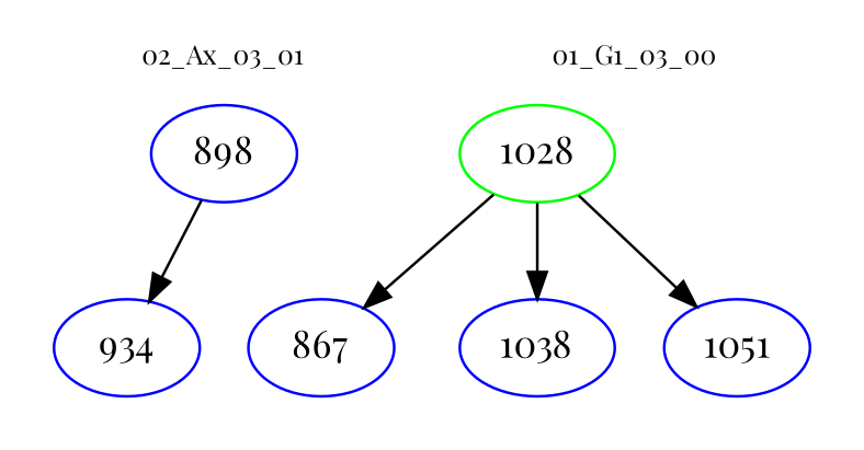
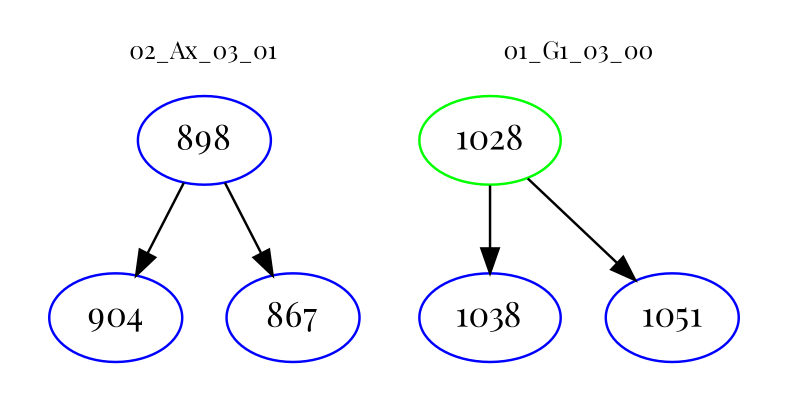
  digraph {
    fontname="Playfair Display"
    node [color=blue fontname="Playfair Display"]
    edge [color=black fontname="Playfair Display"]
    n1 [label=898]
    n2 [label=867]
-   n3 [label=934]
+   n3 [label=904]
    n4 [color=green label=1028]
    n5 [label=1038]
    n6 [label=1051]
    subgraph cluster_1 {
      color=white
      fontsize=10
      label="02_Ax_03_01"
      n1
      n2
      n3
    }
    subgraph cluster_2 {
      color=white
      fontsize=10
      label="01_G1_03_00"
      n4
      n5
      n6
    }
-   n4 -> n2
+   n1 -> n2
    n1 -> n3
    n4 -> n5
    n4 -> n6
  }
